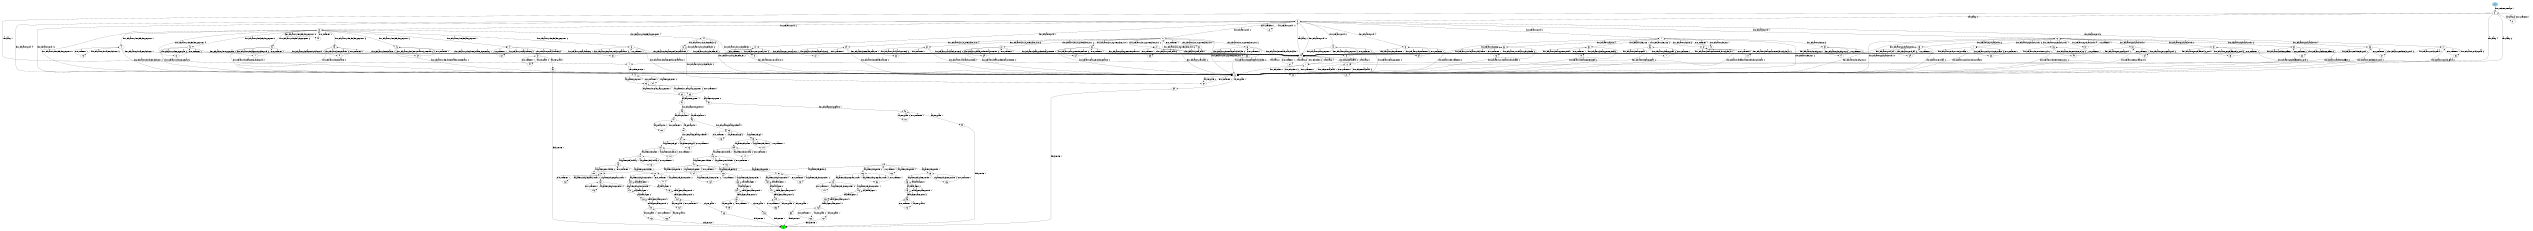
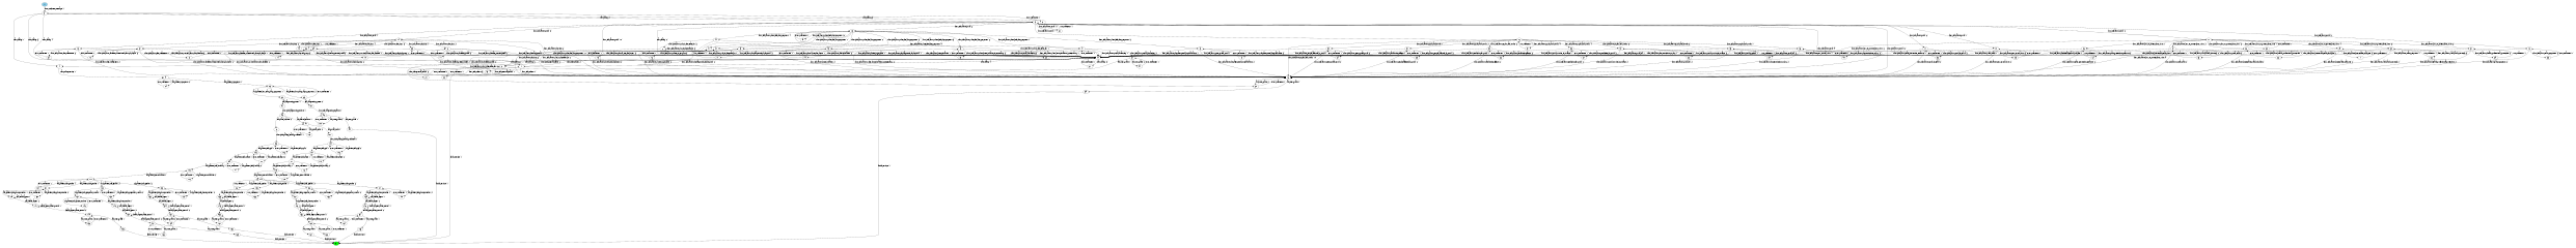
  digraph {
    edge [arrowhead=box]
    n1 [fillcolor=skyblue label=I style=filled]
    3
    4
    5
    6
    7
    8
    n8 [fillcolor=green label=G style=filled]
    9
    10
    11
    12
    13
    14
    15
    16
    17
    18
    19
    20
    21
    22
    23
    24
    25
    26
    27
    28
    29
    30
    31
    32
    33
    34
    35
    36
    37
    38
    39
    40
    41
    42
    43
    44
    45
    46
    47
    48
    49
    50
    51
    52
    53
    54
    55
    56
    57
    58
    59
    60
    61
    62
    63
    64
    65
    66
    67
    68
    69
    70
    71
    72
    73
    74
    75
    76
    77
    78
    79
    80
    81
    82
    83
    84
    85
    86
    87
    88
    89
    90
    91
    92
    93
    94
    95
    96
    97
    98
    99
    100
    101
    102
    103
    104
    105
    106
    107
    108
    109
    110
    111
    112
    113
    114
    115
    116
    117
    118
    119
    120
    121
    122
    123
    124
    125
    126
    127
    128
    129
    130
    131
    132
    133
    134
    135
    136
    137
    138
    139
    140
    141
    142
    143
    n144 [label=544]
    145
    146
-   147
    148
    149
    150
    151
    n152 [label=952]
    153
    154
    155
    156
    157
    158
    159
    161
    162
    163
    164
    165
    166
    167
    168
    n1 -> 3 [label="show-welcome-message (1)"]
    3 -> 4 [label="start-dialog (1)"]
    3 -> 5 [arrowhead=diamond label="start-dialog (2)"]
    3 -> 6 [label="start-dialog (3)"]
    3 -> 7 [arrowhead=diamond label="start-dialog (4)"]
    3 -> 8 [arrowhead=dot label="start-dialog (5)"]
    4 -> 9 [arrowhead=diamond label="start-online-service (1)"]
    5 -> 10 [label="show-info-about-covid (1)"]
    5 -> 11 [arrowhead=dot label="show-info-about-covid (2)"]
    5 -> 12 [arrowhead=dot label="show-info-about-covid (3)"]
    5 -> 13 [arrowhead=diamond label="show-info-about-covid (4)"]
    5 -> 14 [label="show-info-about-covid (5)"]
    5 -> 15 [arrowhead=dot label="show-info-about-covid (6)"]
    5 -> 16 [arrowhead=dot label="show-info-about-covid (7)"]
    5 -> 17 [label="show-info-about-covid (8)"]
    5 -> 18 [arrowhead=dot label="show-info-about-covid (9)"]
    5 -> 18 [arrowhead=dot label="show-info-about-covid (12)"]
    5 -> 19 [arrowhead=dot label="show-info-about-covid (10)"]
    5 -> 20 [label="show-info-about-covid (11)"]
    6 -> 18 [arrowhead=dot label="show-info-mental-health (1)"]
    6 -> 19 [label="show-info-mental-health (2)"]
    6 -> 21 [arrowhead=dot label="show-info-mental-health (3)"]
    7 -> 18 [arrowhead=diamond label="show-info-others (1)"]
    7 -> 19 [arrowhead=diamond label="show-info-others (2)"]
    7 -> 22 [arrowhead=diamond label="show-info-others (3)"]
    8 -> 3 [arrowhead=dot label="error-treatment (1)"]
    9 -> 23 [label="ask-patient-symptoms (1)"]
    9 -> 24 [arrowhead=dot label="ask-patient-symptoms (2)"]
    10 -> 18 [arrowhead=dot label="show-info-about-new-corona-virus (2)"]
    10 -> 19 [arrowhead=dot label="show-info-about-new-corona-virus (1)"]
    10 -> 25 [label="show-info-about-new-corona-virus (3)"]
    11 -> 18 [arrowhead=diamond label="show-info-about-how-to-protect-from-virus (9)"]
    11 -> 19 [arrowhead=diamond label="show-info-about-how-to-protect-from-virus (8)"]
    11 -> 26 [label="show-info-about-how-to-protect-from-virus (1)"]
    11 -> 27 [arrowhead=diamond label="show-info-about-how-to-protect-from-virus (2)"]
    11 -> 28 [arrowhead=dot label="show-info-about-how-to-protect-from-virus (3)"]
    11 -> 29 [arrowhead=diamond label="show-info-about-how-to-protect-from-virus (4)"]
    11 -> 30 [label="show-info-about-how-to-protect-from-virus (5)"]
    11 -> 31 [arrowhead=dot label="show-info-about-how-to-protect-from-virus (6)"]
    11 -> 32 [arrowhead=diamond label="show-info-about-how-to-protect-from-virus (7)"]
    12 -> 18 [label="show-info-about-main-symptoms (2)"]
    12 -> 19 [label="show-info-about-main-symptoms (1)"]
    12 -> 33 [arrowhead=dot label="show-info-about-main-symptoms (3)"]
    13 -> 18 [label="show-info-about-the-treatments (2)"]
    13 -> 19 [arrowhead=dot label="show-info-about-the-treatments (1)"]
    13 -> 34 [label="show-info-about-the-treatments (3)"]
    14 -> 18 [arrowhead=dot label="show-info-about-the-riscs (8)"]
    14 -> 19 [label="show-info-about-the-riscs (6)"]
    14 -> 35 [arrowhead=diamond label="show-info-about-the-riscs (1)"]
    14 -> 36 [label="show-info-about-the-riscs (2)"]
    14 -> 37 [label="show-info-about-the-riscs (3)"]
    14 -> 38 [arrowhead=dot label="show-info-about-the-riscs (4)"]
    14 -> 39 [arrowhead=diamond label="show-info-about-the-riscs (5)"]
    14 -> 40 [arrowhead=dot label="show-info-about-the-riscs (7)"]
    15 -> 18 [arrowhead=dot label="show-info-about-when-feel-the-symptoms (11)"]
    15 -> 19 [label="show-info-about-when-feel-the-symptoms (9)"]
    15 -> 41 [label="show-info-about-when-feel-the-symptoms (1)"]
    15 -> 42 [arrowhead=diamond label="show-info-about-when-feel-the-symptoms (2)"]
    15 -> 43 [label="show-info-about-when-feel-the-symptoms (3)"]
    15 -> 44 [arrowhead=diamond label="show-info-about-when-feel-the-symptoms (4)"]
    15 -> 45 [label="show-info-about-when-feel-the-symptoms (5)"]
    15 -> 46 [arrowhead=diamond label="show-info-about-when-feel-the-symptoms (6)"]
    15 -> 47 [label="show-info-about-when-feel-the-symptoms (7)"]
    15 -> 48 [arrowhead=diamond label="show-info-about-when-feel-the-symptoms (8)"]
    15 -> 49 [label="show-info-about-when-feel-the-symptoms (10)"]
    16 -> 18 [label="show-info-about-myths-and-truths (10)"]
-   16 -> 19 [label="show-info-about-myths-and-truths (8)"]
    16 -> 50 [arrowhead=diamond label="show-info-about-myths-and-truths (1)"]
    16 -> 51 [arrowhead=dot label="show-info-about-myths-and-truths (2)"]
    16 -> 52 [arrowhead=diamond label="show-info-about-myths-and-truths (3)"]
    16 -> 53 [arrowhead=diamond label="show-info-about-myths-and-truths (4)"]
    16 -> 54 [arrowhead=diamond label="show-info-about-myths-and-truths (5)"]
    16 -> 55 [arrowhead=dot label="show-info-about-myths-and-truths (6)"]
    16 -> 56 [arrowhead=dot label="show-info-about-myths-and-truths (7)"]
    16 -> 57 [label="show-info-about-myths-and-truths (9)"]
    17 -> 18 [arrowhead=diamond label="show-info-about-covid-in-ceara (2)"]
    17 -> 19 [arrowhead=diamond label="show-info-about-covid-in-ceara (1)"]
    17 -> 58 [label="show-info-about-covid-in-ceara (3)"]
    18 -> 59 [arrowhead=diamond label="ask-user-grade (1)"]
    18 -> 60 [arrowhead=diamond label="ask-user-grade (2)"]
    19 -> 4 [label="start-dialog (1)"]
    19 -> 5 [arrowhead=diamond label="start-dialog (2)"]
    19 -> 6 [arrowhead=diamond label="start-dialog (3)"]
    19 -> 7 [arrowhead=dot label="start-dialog (4)"]
    19 -> 61 [arrowhead=diamond label="start-dialog (5)"]
    20 -> 5 [arrowhead=dot label="error-treatment (1)"]
    21 -> 6 [arrowhead=diamond label="error-treatment (1)"]
    22 -> 7 [arrowhead=dot label="error-treatment (1)"]
    23 -> 62 [label="ask-patient-how-many-days-symptoms (1)"]
    23 -> 63 [arrowhead=diamond label="ask-patient-how-many-days-symptoms (2)"]
    24 -> 9 [arrowhead=diamond label="error-treatment (1)"]
    25 -> 10 [arrowhead=dot label="error-treatment (1)"]
    26 -> 18 [arrowhead=diamond label="show-info-about-main-prevention-measure (2)"]
    26 -> 19 [arrowhead=diamond label="show-info-about-main-prevention-measure (1)"]
    26 -> 64 [label="show-info-about-main-prevention-measure (3)"]
    27 -> 18 [arrowhead=dot label="show-info-about-wear-mask (2)"]
    27 -> 19 [label="show-info-about-wear-mask (1)"]
    27 -> 65 [label="show-info-about-wear-mask (3)"]
    28 -> 18 [arrowhead=diamond label="show-info-about-homemade-mask-look-like (2)"]
    28 -> 19 [arrowhead=dot label="show-info-about-homemade-mask-look-like (1)"]
    28 -> 66 [arrowhead=dot label="show-info-about-homemade-mask-look-like (3)"]
    29 -> 18 [arrowhead=diamond label="show-info-about-homemade-mask-use (2)"]
    29 -> 19 [arrowhead=dot label="show-info-about-homemade-mask-use (1)"]
    29 -> 67 [arrowhead=diamond label="show-info-about-homemade-mask-use (3)"]
    30 -> 18 [arrowhead=dot label="show-info-about-wash-hands-correctly (1)"]
    30 -> 19 [arrowhead=diamond label="show-info-about-wash-hands-correctly (2)"]
    30 -> 68 [label="show-info-about-wash-hands-correctly (3)"]
    31 -> 18 [arrowhead=diamond label="show-info-about-health-professional-protection (2)"]
    31 -> 19 [arrowhead=diamond label="show-info-about-health-professional-protection (1)"]
    31 -> 69 [arrowhead=dot label="show-info-about-health-professional-protection (3)"]
    32 -> 11 [arrowhead=diamond label="error-treatment (1)"]
    33 -> 12 [arrowhead=dot label="error-treatment (1)"]
    34 -> 13 [label="error-treatment (1)"]
    35 -> 18 [label="show-info-about-disease-present-itself (2)"]
    35 -> 19 [arrowhead=diamond label="show-info-about-disease-present-itself (1)"]
    35 -> 70 [label="show-info-about-disease-present-itself (3)"]
    36 -> 18 [label="show-info-about-disease-spread (2)"]
    36 -> 19 [label="show-info-about-disease-spread (1)"]
    36 -> 71 [label="show-info-about-disease-spread (3)"]
    37 -> 18 [arrowhead=diamond label="show-info-about-disease-transmitted-through-the-air (2)"]
    37 -> 19 [label="show-info-about-disease-transmitted-through-the-air (1)"]
    37 -> 72 [label="show-info-about-disease-transmitted-through-the-air (3)"]
    38 -> 18 [label="show-info-about-worried-about-this-disease (2)"]
    38 -> 19 [arrowhead=dot label="show-info-about-worried-about-this-disease (1)"]
    38 -> 73 [label="show-info-about-worried-about-this-disease (3)"]
    39 -> 18 [label="show-info-about-the-risk-group (2)"]
    39 -> 19 [arrowhead=diamond label="show-info-about-the-risk-group (1)"]
    39 -> 74 [label="show-info-about-the-risk-group (3)"]
    40 -> 14 [arrowhead=dot label="error-treatment (1)"]
    41 -> 18 [arrowhead=dot label="show-info-about-should-see-the-doctor (2)"]
    41 -> 19 [arrowhead=diamond label="show-info-about-should-see-the-doctor (1)"]
    41 -> 75 [arrowhead=dot label="show-info-about-should-see-the-doctor (3)"]
    42 -> 18 [arrowhead=dot label="show-info-about-where-to-get-care (2)"]
    42 -> 19 [arrowhead=dot label="show-info-about-where-to-get-care (1)"]
    42 -> 76 [arrowhead=diamond label="show-info-about-where-to-get-care (3)"]
    43 -> 18 [arrowhead=diamond label="show-info-about-the-diagnostic-of-the-covid (2)"]
    43 -> 19 [arrowhead=diamond label="show-info-about-the-diagnostic-of-the-covid (1)"]
    43 -> 77 [arrowhead=diamond label="show-info-about-the-diagnostic-of-the-covid (3)"]
    44 -> 18 [arrowhead=diamond label="show-info-about-who-is-the-exam-for (2)"]
    44 -> 19 [label="show-info-about-who-is-the-exam-for (1)"]
    44 -> 78 [label="show-info-about-who-is-the-exam-for (3)"]
    45 -> 18 [label="show-info-about-home-isolation (2)"]
    45 -> 19 [arrowhead=dot label="show-info-about-home-isolation (1)"]
    45 -> 79 [arrowhead=dot label="show-info-about-home-isolation (3)"]
    46 -> 18 [arrowhead=diamond label="show-info-about-when-home-isolation-is-necessasry (2)"]
    46 -> 19 [arrowhead=dot label="show-info-about-when-home-isolation-is-necessasry (1)"]
    46 -> 80 [arrowhead=diamond label="show-info-about-when-home-isolation-is-necessasry (3)"]
    47 -> 19 [label="show-info-about-social-distancing (1)"]
    47 -> 81 [label="show-info-about-social-distancing (2)"]
    47 -> 82 [label="show-info-about-social-distancing (3)"]
    48 -> 18 [label="show-info-about-the-cases-need-hospitalization (2)"]
    48 -> 19 [label="show-info-about-the-cases-need-hospitalization (1)"]
    48 -> 83 [arrowhead=dot label="show-info-about-the-cases-need-hospitalization (3)"]
    49 -> 15 [label="error-treatment (1)"]
    50 -> 18 [arrowhead=dot label="show-info-about-pets-spread-covid (2)"]
    50 -> 19 [arrowhead=dot label="show-info-about-pets-spread-covid (1)"]
    50 -> 84 [label="show-info-about-pets-spread-covid (3)"]
    51 -> 18 [label="show-info-about-people-affected-by-covid (2)"]
    51 -> 19 [arrowhead=dot label="show-info-about-people-affected-by-covid (1)"]
    51 -> 85 [arrowhead=dot label="show-info-about-people-affected-by-covid (3)"]
    52 -> 18 [arrowhead=dot label="show-info-about-antibiotics-effects (2)"]
    52 -> 19 [label="show-info-about-antibiotics-effects (1)"]
    52 -> 86 [arrowhead=dot label="show-info-about-antibiotics-effects (3)"]
    53 -> 18 [arrowhead=diamond label="show-info-about-medicine-for-covid (2)"]
    53 -> 19 [arrowhead=dot label="show-info-about-medicine-for-covid (1)"]
    53 -> 87 [arrowhead=diamond label="show-info-about-medicine-for-covid (3)"]
    54 -> 18 [arrowhead=diamond label="show-info-about-covid-survive-in-surface (2)"]
    54 -> 19 [arrowhead=dot label="show-info-about-covid-survive-in-surface (1)"]
    54 -> 88 [arrowhead=diamond label="show-info-about-covid-survive-in-surface (3)"]
    55 -> 18 [label="show-info-about-covid-kill (2)"]
    55 -> 19 [arrowhead=dot label="show-info-about-covid-kill (1)"]
    55 -> 89 [arrowhead=diamond label="show-info-about-covid-kill (3)"]
    56 -> 18 [arrowhead=dot label="show-info-about-the-restrictions-to-buy (2)"]
    56 -> 19 [arrowhead=dot label="show-info-about-the-restrictions-to-buy (1)"]
    56 -> 90 [arrowhead=diamond label="show-info-about-the-restrictions-to-buy (3)"]
    57 -> 16 [label="error-treatment (1)"]
    58 -> 17 [arrowhead=diamond label="error-treatment (1)"]
    59 -> n8 [arrowhead=dot label="finish-service (1)"]
    60 -> 18 [arrowhead=dot label="error-treatment (1)"]
    61 -> 19 [arrowhead=diamond label="error-treatment (1)"]
    62 -> 91 [arrowhead=diamond label="call-diagnostic-system (1)"]
    62 -> 92 [arrowhead=diamond label="call-diagnostic-system (2)"]
    63 -> 23 [arrowhead=diamond label="error-treatment (1)"]
    64 -> 26 [arrowhead=dot label="error-treatment (1)"]
    65 -> 27 [label="error-treatment (1)"]
    66 -> 28 [label="error-treatment (1)"]
    67 -> 29 [arrowhead=dot label="error-treatment (1)"]
    68 -> 30 [arrowhead=dot label="error-treatment (1)"]
    69 -> 31 [label="error-treatment (1)"]
    70 -> 35 [arrowhead=diamond label="error-treatment (1)"]
    71 -> 36 [arrowhead=dot label="error-treatment (1)"]
    72 -> 37 [label="error-treatment (1)"]
    73 -> 38 [label="error-treatment (1)"]
    74 -> 39 [arrowhead=dot label="error-treatment (1)"]
    75 -> 41 [label="error-treatment (1)"]
    76 -> 42 [label="error-treatment (1)"]
    77 -> 43 [arrowhead=dot label="error-treatment (1)"]
    78 -> 19 [arrowhead=diamond label="show-info-about-who-is-the-exam-for (1)"]
    78 -> 60 [arrowhead=dot label="show-info-about-who-is-the-exam-for (2)"]
    78 -> 78 [arrowhead=dot label="show-info-about-who-is-the-exam-for (3)"]
    79 -> 45 [arrowhead=dot label="error-treatment (1)"]
    80 -> 46 [label="error-treatment (1)"]
    81 -> 93 [label="ask-user-grade (1)"]
    81 -> 94 [label="ask-user-grade (2)"]
    82 -> 47 [arrowhead=diamond label="error-treatment (1)"]
    83 -> 48 [arrowhead=dot label="error-treatment (1)"]
    84 -> 50 [label="error-treatment (1)"]
    85 -> 51 [arrowhead=diamond label="error-treatment (1)"]
    86 -> 52 [arrowhead=dot label="error-treatment (1)"]
    87 -> 53 [arrowhead=dot label="error-treatment (1)"]
    88 -> 54 [label="error-treatment (1)"]
    89 -> 55 [label="error-treatment (1)"]
    90 -> 56 [label="error-treatment (1)"]
    91 -> 95 [arrowhead=dot label="show-info-diagnostic-positive (1)"]
    92 -> 96 [arrowhead=dot label="show-info-diagnostic-negative (1)"]
    93 -> n8 [arrowhead=diamond label="finish-service (1)"]
    94 -> 81 [arrowhead=diamond label="error-treatment (1)"]
    95 -> 97 [arrowhead=diamond label="ask-share-location (1)"]
    95 -> 98 [label="ask-share-location (2)"]
    96 -> 99 [label="ask-user-grade (1)"]
    96 -> 100 [label="ask-user-grade (2)"]
    97 -> 101 [label="ask-postal-code (1)"]
    97 -> 102 [label="ask-postal-code (2)"]
    98 -> 103 [arrowhead=diamond label="show-info-calling-health-profitional (1)"]
    99 -> n8 [arrowhead=diamond label="finish-service (1)"]
    100 -> 96 [arrowhead=dot label="error-treatment (1)"]
    101 -> 104 [arrowhead=dot label="show-info-calling-health-profitional (1)"]
    102 -> 97 [label="error-treatment (1)"]
    103 -> 105 [label="ask-patient-info-cpf (1)"]
    103 -> 106 [label="ask-patient-info-cpf (2)"]
    104 -> 107 [arrowhead=dot label="ask-patient-info-cpf (1)"]
    104 -> 108 [arrowhead=diamond label="ask-patient-info-cpf (2)"]
    105 -> 109 [label="ask-patient-info-name (1)"]
    105 -> 110 [arrowhead=diamond label="ask-patient-info-name (2)"]
    106 -> 103 [label="error-treatment (1)"]
    107 -> 111 [arrowhead=diamond label="ask-patient-info-name (1)"]
    107 -> 112 [arrowhead=diamond label="ask-patient-info-name (2)"]
    108 -> 104 [label="error-treatment (1)"]
    109 -> 113 [label="ask-patient-info-birthday (1)"]
    109 -> 114 [arrowhead=dot label="ask-patient-info-birthday (2)"]
    110 -> 105 [arrowhead=diamond label="error-treatment (1)"]
    111 -> 115 [label="ask-patient-info-birthday (1)"]
    111 -> 116 [arrowhead=dot label="ask-patient-info-birthday (2)"]
    112 -> 107 [label="error-treatment (1)"]
    113 -> 117 [arrowhead=dot label="ask-patient-comorbidities (1)"]
    113 -> 118 [arrowhead=dot label="ask-patient-comorbidities (2)"]
    114 -> 109 [arrowhead=diamond label="error-treatment (1)"]
-   115 -> 127 [arrowhead=dot label="ask-patient-comorbidities (1)"]
+   115 -> 119 [arrowhead=dot label="ask-patient-comorbidities (1)"]
    115 -> 120 [arrowhead=dot label="ask-patient-comorbidities (2)"]
    116 -> 111 [arrowhead=dot label="error-treatment (1)"]
    117 -> 121 [arrowhead=diamond label="ask-patient-info-gender (1)"]
    117 -> 122 [label="ask-patient-info-gender (2)"]
    117 -> 123 [arrowhead=diamond label="ask-patient-info-gender (3)"]
    117 -> 124 [arrowhead=dot label="ask-patient-info-gender (4)"]
    118 -> 113 [arrowhead=diamond label="error-treatment (1)"]
    119 -> 125 [arrowhead=dot label="ask-patient-info-gender (1)"]
    119 -> 126 [arrowhead=diamond label="ask-patient-info-gender (2)"]
    119 -> 127 [label="ask-patient-info-gender (3)"]
    119 -> 128 [arrowhead=dot label="ask-patient-info-gender (4)"]
    120 -> 115 [label="error-treatment (1)"]
    121 -> 129 [label="ask-patient-info-phone-number (1)"]
    121 -> 130 [arrowhead=dot label="ask-patient-info-phone-number (2)"]
    122 -> 131 [label="ask-patient-info-pregmant-woman (1)"]
    122 -> 132 [arrowhead=diamond label="ask-patient-info-pregmant-woman (2)"]
    123 -> 133 [arrowhead=dot label="ask-patient-info-phone-number (1)"]
    123 -> 134 [label="ask-patient-info-phone-number (2)"]
    124 -> 117 [label="error-treatment (1)"]
    125 -> 135 [arrowhead=diamond label="ask-patient-info-phone-number (1)"]
    125 -> 136 [arrowhead=diamond label="ask-patient-info-phone-number (2)"]
    126 -> 137 [arrowhead=dot label="ask-patient-info-pregmant-woman (1)"]
    126 -> 138 [label="ask-patient-info-pregmant-woman (2)"]
    127 -> 139 [label="ask-patient-info-phone-number (1)"]
    127 -> 140 [arrowhead=diamond label="ask-patient-info-phone-number (2)"]
    128 -> 119 [label="error-treatment (1)"]
    129 -> 129 [label="call-health-agent (1)"]
    129 -> 141 [arrowhead=dot label="call-health-agent (2)"]
    130 -> 121 [label="error-treatment (1)"]
    131 -> 142 [arrowhead=diamond label="ask-patient-info-phone-number (1)"]
    131 -> 143 [label="ask-patient-info-phone-number (2)"]
    132 -> 122 [label="error-treatment (1)"]
    133 -> 133 [arrowhead=dot label="call-health-agent (1)"]
    133 -> n144 [label="call-health-agent (2)"]
    134 -> 123 [arrowhead=dot label="error-treatment (1)"]
    135 -> 135 [arrowhead=diamond label="call-health-agent (1)"]
    135 -> 145 [arrowhead=diamond label="call-health-agent (2)"]
    136 -> 125 [arrowhead=diamond label="error-treatment (1)"]
    137 -> 146 [arrowhead=diamond label="ask-patient-info-phone-number (1)"]
-   137 -> 147 [arrowhead=dot label="ask-patient-info-phone-number (2)"]
    138 -> 126 [arrowhead=dot label="error-treatment (1)"]
    139 -> 139 [arrowhead=dot label="call-health-agent (1)"]
    139 -> 148 [arrowhead=dot label="call-health-agent (2)"]
    140 -> 127 [label="error-treatment (1)"]
    141 -> 141 [arrowhead=diamond label="health-agent-takes-control (1)"]
    141 -> 149 [arrowhead=diamond label="health-agent-takes-control (2)"]
    142 -> 142 [arrowhead=diamond label="call-health-agent (1)"]
    142 -> 150 [label="call-health-agent (2)"]
    143 -> 131 [arrowhead=diamond label="error-treatment (1)"]
    n144 -> n144 [arrowhead=diamond label="health-agent-takes-control (1)"]
    n144 -> 151 [arrowhead=dot label="health-agent-takes-control (2)"]
    145 -> 145 [arrowhead=dot label="health-agent-takes-control (1)"]
    145 -> n152 [label="health-agent-takes-control (2)"]
    146 -> 146 [arrowhead=dot label="call-health-agent (1)"]
    146 -> 153 [arrowhead=diamond label="call-health-agent (2)"]
-   147 -> 137 [arrowhead=diamond label="error-treatment (1)"]
    148 -> 148 [arrowhead=dot label="health-agent-takes-control (1)"]
    148 -> 154 [arrowhead=diamond label="health-agent-takes-control (2)"]
    149 -> 155 [arrowhead=diamond label="ask-user-grade (1)"]
    149 -> 156 [label="ask-user-grade (2)"]
    150 -> 150 [label="health-agent-takes-control (1)"]
    150 -> 157 [arrowhead=diamond label="health-agent-takes-control (2)"]
    151 -> 158 [arrowhead=dot label="ask-user-grade (1)"]
    151 -> 159 [label="ask-user-grade (2)"]
    n152 -> 161 [arrowhead=diamond label="ask-user-grade (2)"]
    153 -> 153 [arrowhead=dot label="health-agent-takes-control (1)"]
    153 -> 162 [label="health-agent-takes-control (2)"]
    154 -> 163 [arrowhead=dot label="ask-user-grade (1)"]
    154 -> 164 [label="ask-user-grade (2)"]
    155 -> n8 [arrowhead=dot label="finish-service (1)"]
    156 -> 149 [label="error-treatment (1)"]
    157 -> 165 [label="ask-user-grade (1)"]
    157 -> 166 [arrowhead=dot label="ask-user-grade (2)"]
    158 -> n8 [arrowhead=dot label="finish-service (1)"]
    159 -> 151 [arrowhead=diamond label="error-treatment (1)"]
    161 -> n152 [label="error-treatment (1)"]
    162 -> 167 [label="ask-user-grade (1)"]
    162 -> 168 [label="ask-user-grade (2)"]
    163 -> n8 [label="finish-service (1)"]
    164 -> 154 [label="error-treatment (1)"]
    165 -> n8 [arrowhead=diamond label="finish-service (1)"]
    166 -> 157 [arrowhead=diamond label="error-treatment (1)"]
    167 -> n8 [label="finish-service (1)"]
    168 -> 162 [arrowhead=diamond label="error-treatment (1)"]
  }
